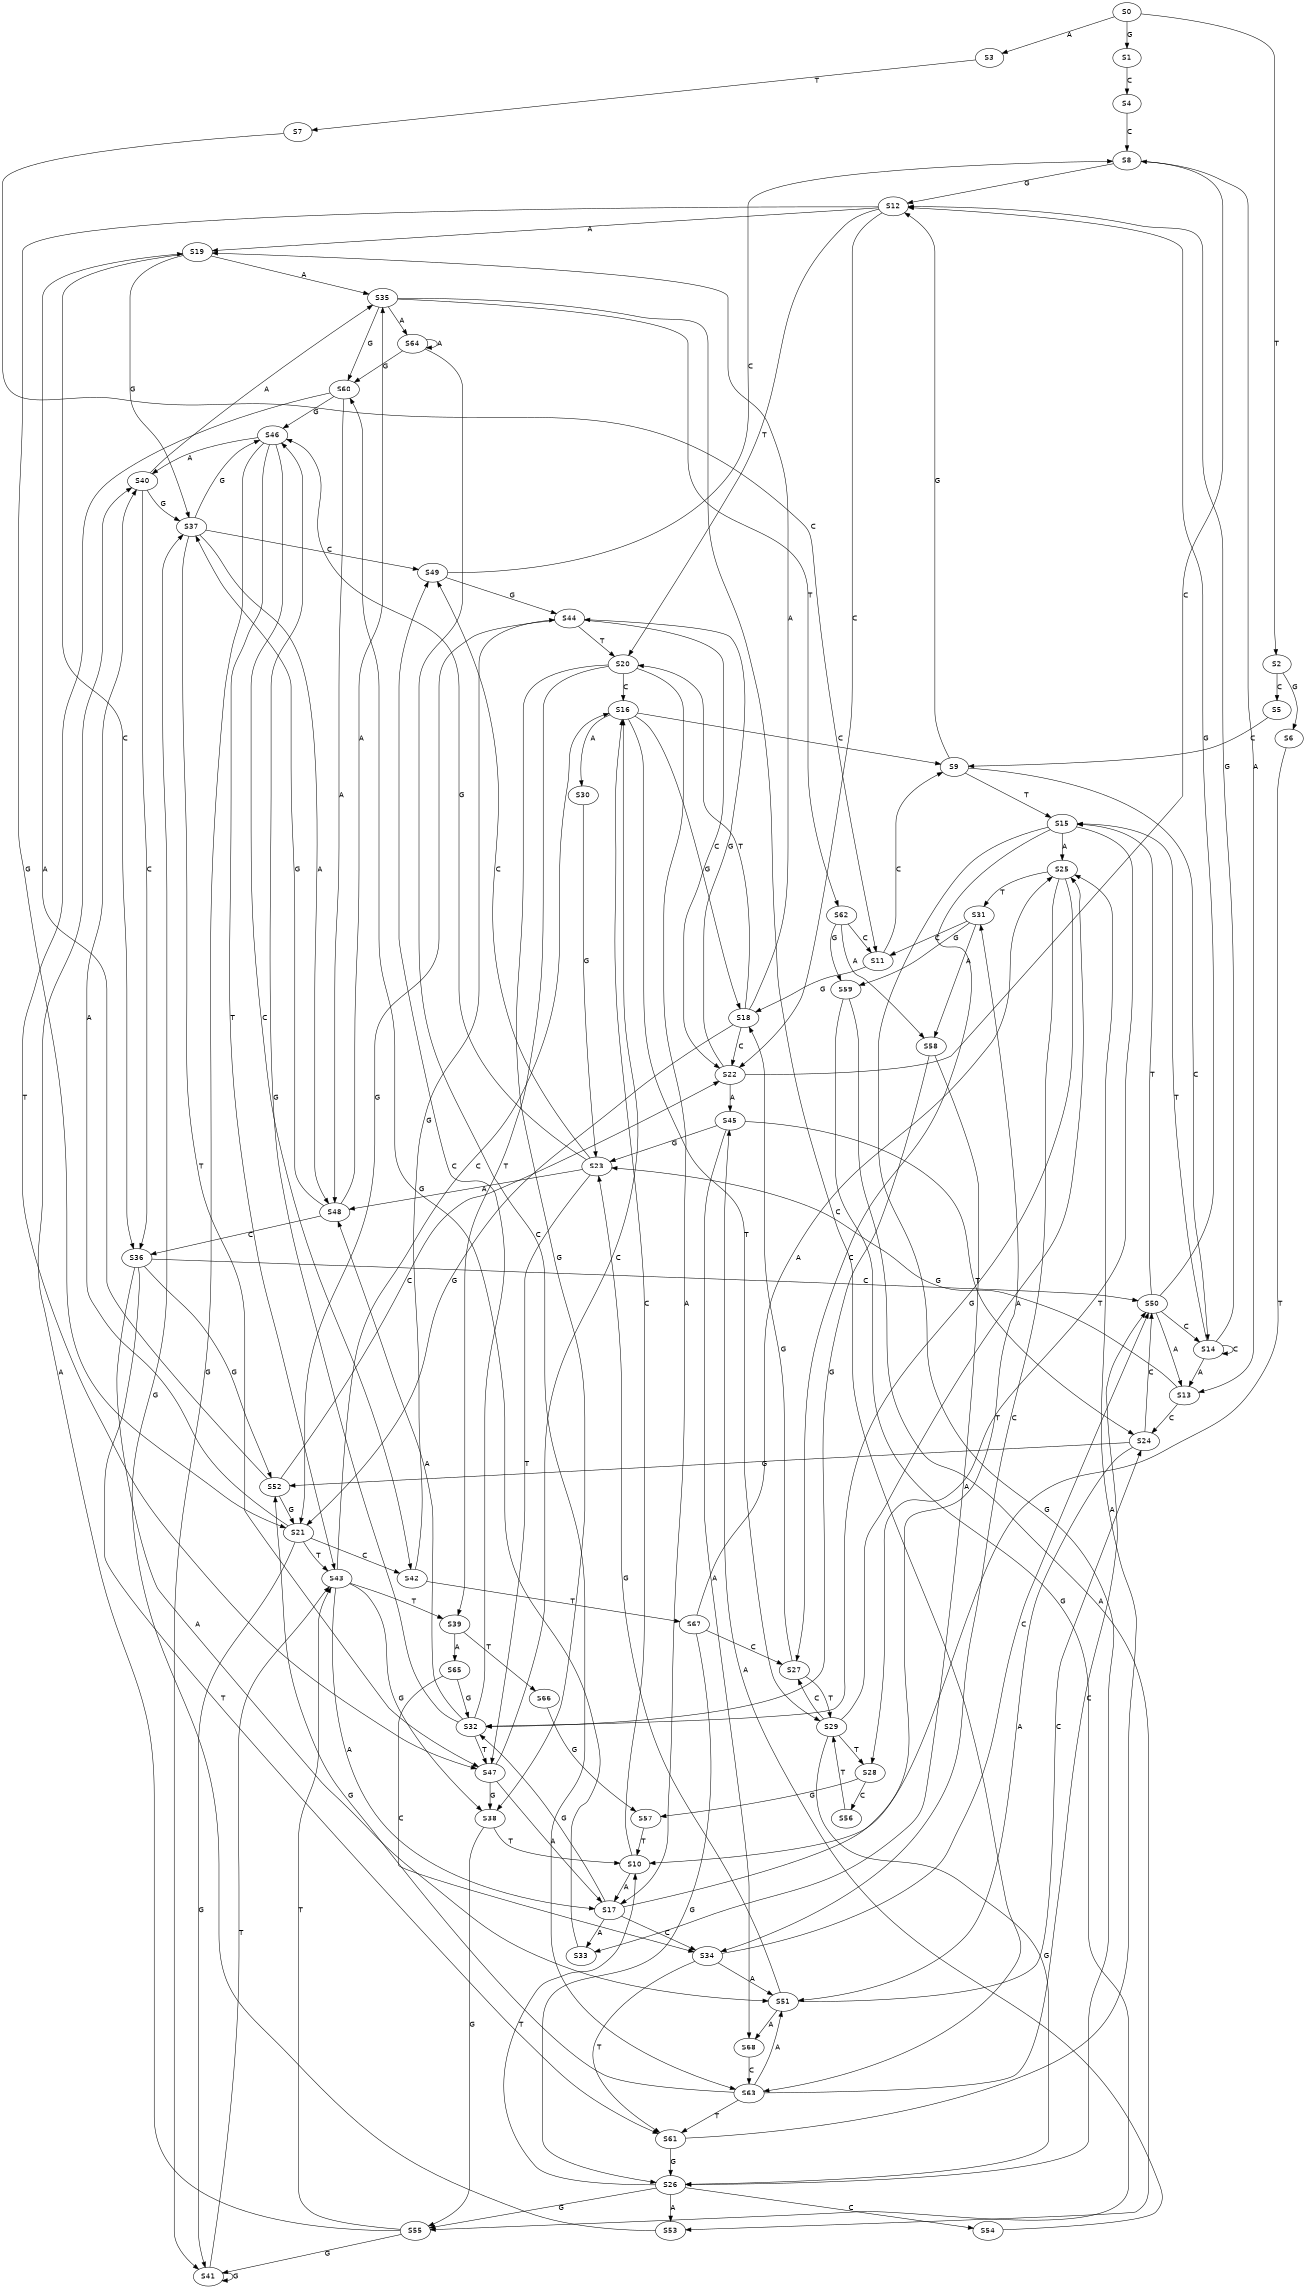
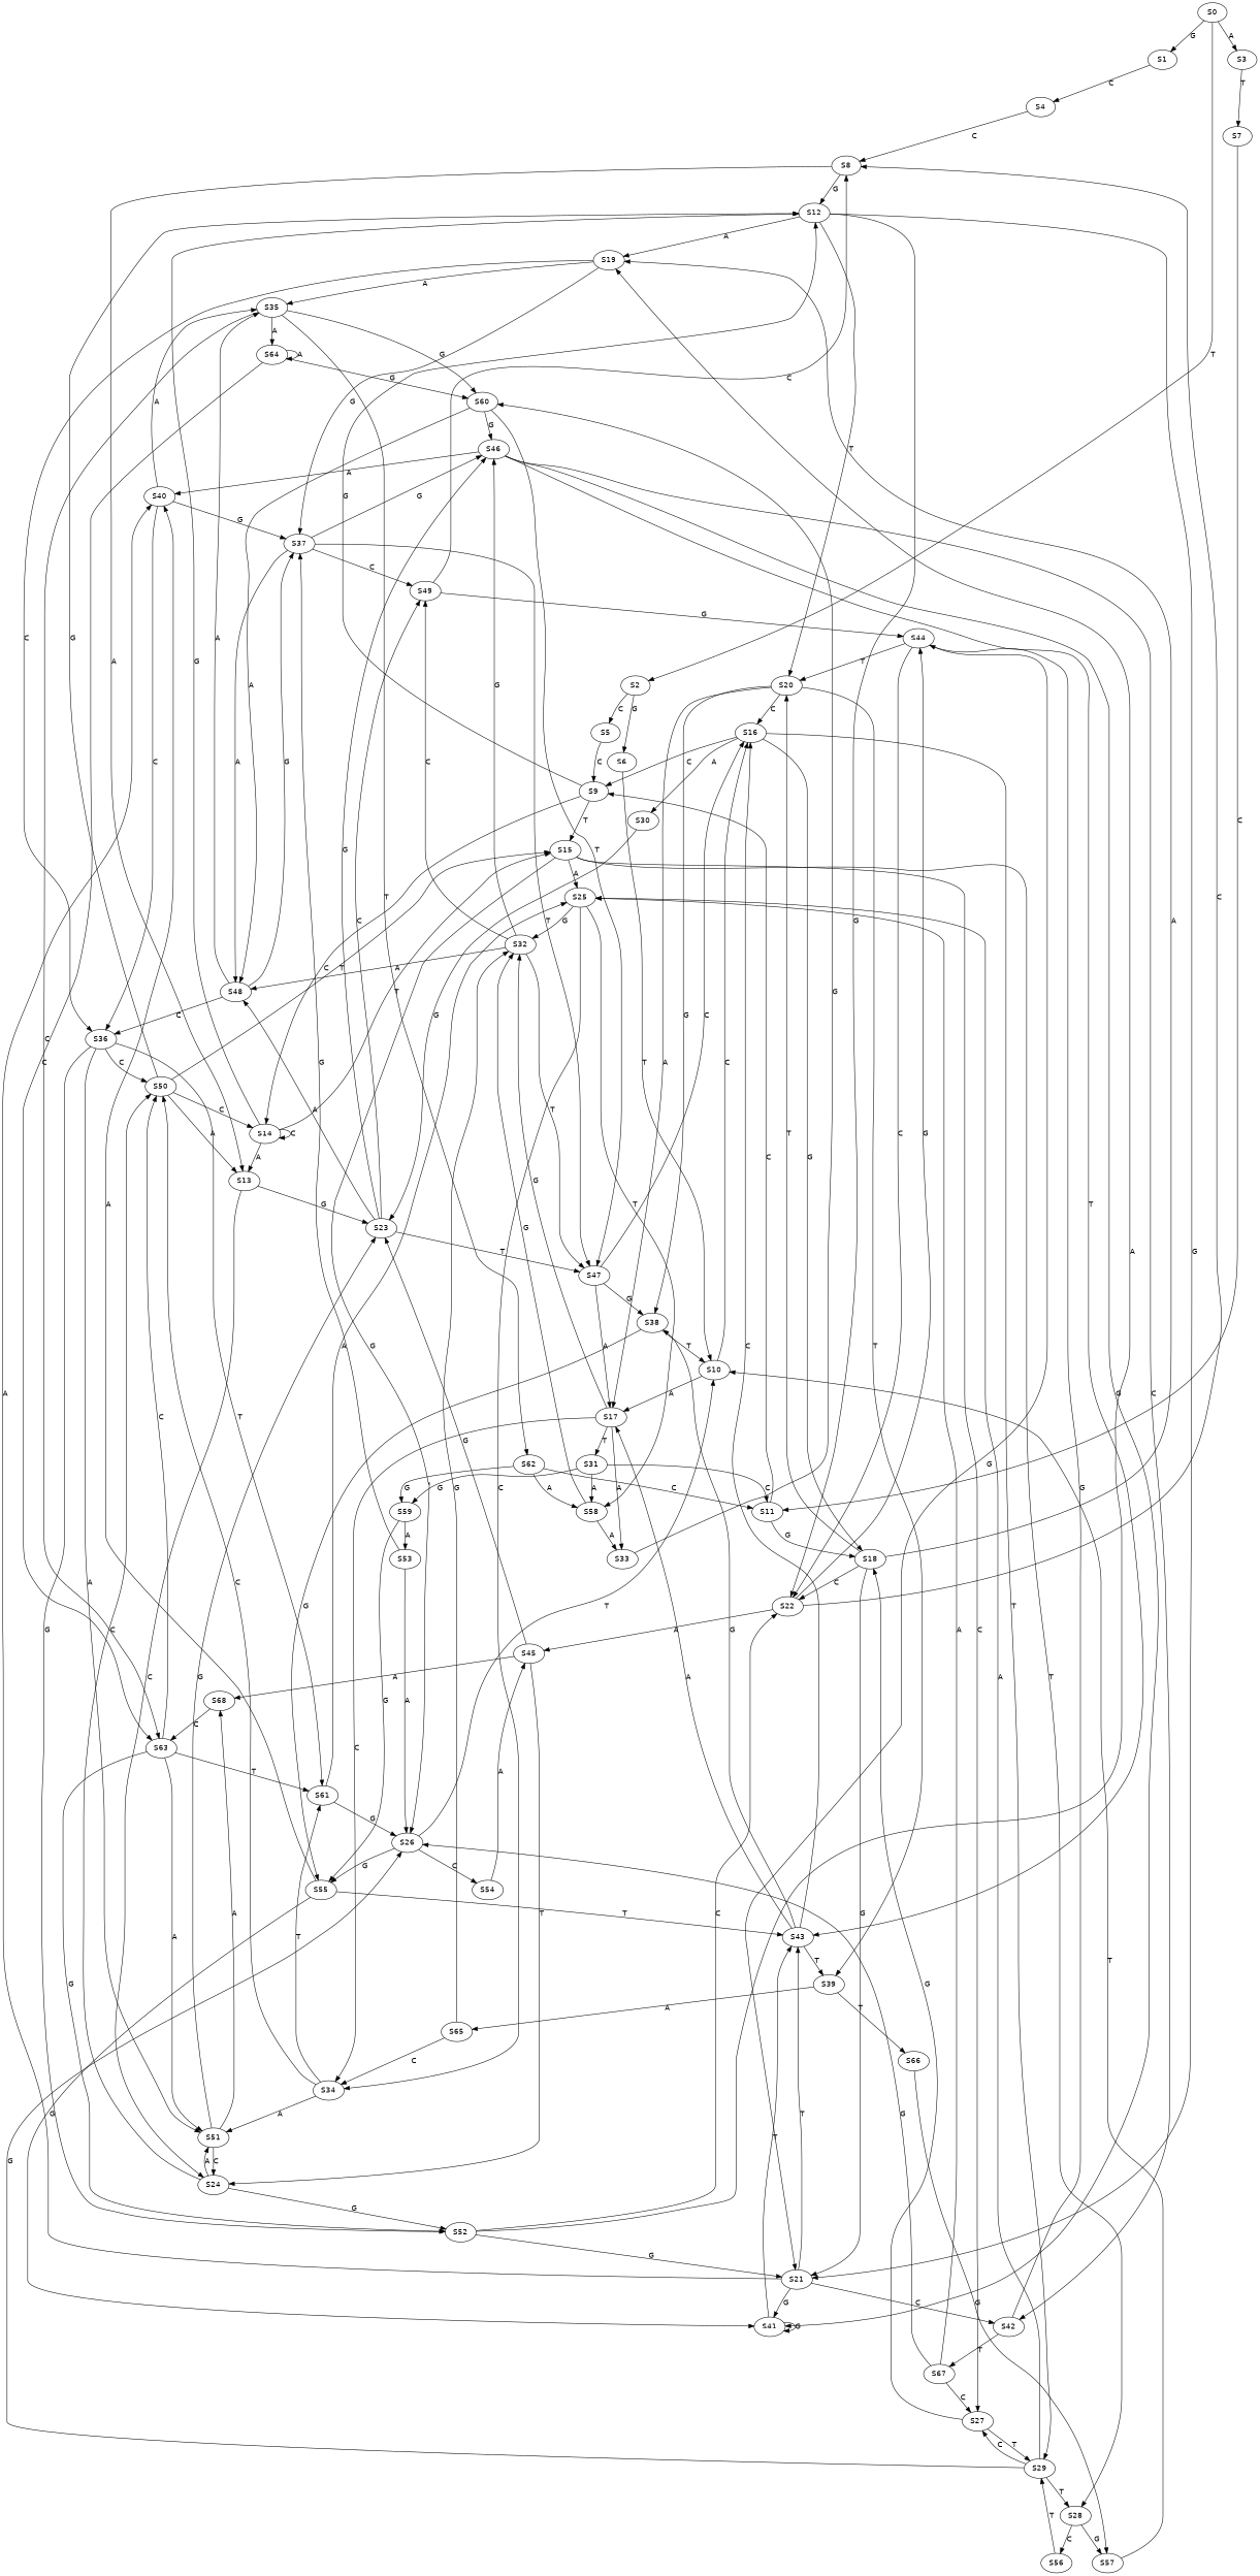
  strict digraph {
    fontname="DejaVu Sans"
    node [fontname="DejaVu Sans"]
    edge [fontname="DejaVu Sans"]
    S0
    S1
    S2
    S3
    S4
    S5
    S6
    S7
    S8
    S9
    S10
    S11
    S12
    S13
    S14
    S15
    S16
    S17
    S18
    S19
    S20
    S21
    S22
    S23
    S24
    S25
    S26
    S27
    S28
    S29
    S30
    S31
    S32
    S33
    S34
    S35
    S36
    S37
    S38
    S39
    S40
    S41
    S42
    S43
    S44
    S45
    S46
    S47
    S48
    S49
    S50
    S51
    S52
    S53
    S54
    S55
    S56
    S57
    S58
    S59
    S60
    S61
    S62
    S63
    S64
    S65
    S66
    S67
    S68
    S0 -> S1 [label=G]
    S0 -> S2 [label=T]
    S0 -> S3 [label=A]
    S1 -> S4 [label=C]
    S2 -> S5 [label=C]
    S2 -> S6 [label=G]
    S3 -> S7 [label=T]
    S4 -> S8 [label=C]
    S5 -> S9 [label=C]
    S6 -> S10 [label=T]
    S7 -> S11 [label=C]
    S8 -> S12 [label=G]
    S8 -> S13 [label=A]
    S9 -> S12 [label=G]
    S9 -> S14 [label=C]
    S9 -> S15 [label=T]
    S10 -> S16 [label=C]
    S10 -> S17 [label=A]
    S11 -> S9 [label=C]
    S11 -> S18 [label=G]
    S12 -> S19 [label=A]
    S12 -> S20 [label=T]
    S12 -> S21 [label=G]
-   S12 -> S22 [label=C]
+   S12 -> S22 [label=G]
    S13 -> S23 [label=G]
    S13 -> S24 [label=C]
    S14 -> S12 [label=G]
    S14 -> S13 [label=A]
    S14 -> S14 [label=C]
    S14 -> S15 [label=T]
    S15 -> S25 [label=A]
    S15 -> S26 [label=G]
    S15 -> S27 [label=C]
    S15 -> S28 [label=T]
    S16 -> S9 [label=C]
    S16 -> S18 [label=G]
    S16 -> S29 [label=T]
    S16 -> S30 [label=A]
    S17 -> S31 [label=T]
    S17 -> S32 [label=G]
    S17 -> S33 [label=A]
    S17 -> S34 [label=C]
    S18 -> S19 [label=A]
    S18 -> S20 [label=T]
    S18 -> S21 [label=G]
    S18 -> S22 [label=C]
    S19 -> S35 [label=A]
    S19 -> S36 [label=C]
    S19 -> S37 [label=G]
    S20 -> S16 [label=C]
    S20 -> S17 [label=A]
    S20 -> S38 [label=G]
    S20 -> S39 [label=T]
    S21 -> S40 [label=A]
    S21 -> S41 [label=G]
    S21 -> S42 [label=C]
    S21 -> S43 [label=T]
    S22 -> S8 [label=C]
    S22 -> S44 [label=G]
    S22 -> S45 [label=A]
    S23 -> S46 [label=G]
    S23 -> S47 [label=T]
    S23 -> S48 [label=A]
    S23 -> S49 [label=C]
    S24 -> S50 [label=C]
    S24 -> S51 [label=A]
    S24 -> S52 [label=G]
-   S25 -> S31 [label=T]
+   S25 -> S58 [label=T]
    S25 -> S32 [label=G]
    S25 -> S34 [label=C]
    S26 -> S10 [label=T]
-   S26 -> S53 [label=A]
+   S53 -> S26 [label=A]
    S26 -> S54 [label=C]
    S26 -> S55 [label=G]
    S27 -> S18 [label=G]
    S27 -> S29 [label=T]
    S28 -> S56 [label=C]
    S28 -> S57 [label=G]
    S29 -> S25 [label=A]
    S29 -> S26 [label=G]
    S29 -> S27 [label=C]
    S29 -> S28 [label=T]
    S30 -> S23 [label=G]
    S31 -> S11 [label=C]
    S31 -> S58 [label=A]
    S31 -> S59 [label=G]
    S32 -> S46 [label=G]
    S32 -> S47 [label=T]
    S32 -> S48 [label=A]
    S32 -> S49 [label=C]
    S33 -> S60 [label=G]
    S34 -> S50 [label=C]
    S34 -> S51 [label=A]
    S34 -> S61 [label=T]
    S35 -> S60 [label=G]
    S35 -> S62 [label=T]
    S35 -> S63 [label=C]
    S35 -> S64 [label=A]
    S36 -> S50 [label=C]
    S36 -> S51 [label=A]
    S36 -> S52 [label=G]
    S36 -> S61 [label=T]
    S37 -> S46 [label=G]
    S37 -> S47 [label=T]
    S37 -> S48 [label=A]
    S37 -> S49 [label=C]
    S38 -> S10 [label=T]
    S38 -> S55 [label=G]
    S39 -> S65 [label=A]
    S39 -> S66 [label=T]
    S40 -> S35 [label=A]
    S40 -> S36 [label=C]
    S40 -> S37 [label=G]
    S41 -> S41 [label=G]
    S41 -> S43 [label=T]
    S42 -> S44 [label=G]
    S42 -> S67 [label=T]
    S43 -> S16 [label=C]
    S43 -> S17 [label=A]
    S43 -> S38 [label=G]
    S43 -> S39 [label=T]
    S44 -> S20 [label=T]
    S44 -> S21 [label=G]
    S44 -> S22 [label=C]
    S45 -> S23 [label=G]
    S45 -> S24 [label=T]
    S45 -> S68 [label=A]
    S46 -> S40 [label=A]
    S46 -> S41 [label=G]
    S46 -> S42 [label=C]
    S46 -> S43 [label=T]
    S47 -> S16 [label=C]
    S47 -> S17 [label=A]
    S47 -> S38 [label=G]
    S48 -> S35 [label=A]
    S48 -> S36 [label=C]
    S48 -> S37 [label=G]
    S49 -> S8 [label=C]
    S49 -> S44 [label=G]
    S50 -> S12 [label=G]
    S50 -> S13 [label=A]
    S50 -> S14 [label=C]
    S50 -> S15 [label=T]
    S51 -> S23 [label=G]
    S51 -> S24 [label=C]
    S51 -> S68 [label=A]
    S52 -> S19 [label=A]
    S52 -> S21 [label=G]
    S52 -> S22 [label=C]
    S53 -> S37 [label=G]
    S54 -> S45 [label=A]
    S55 -> S40 [label=A]
    S55 -> S41 [label=G]
    S55 -> S43 [label=T]
    S56 -> S29 [label=T]
    S57 -> S10 [label=T]
    S58 -> S32 [label=G]
    S58 -> S33 [label=A]
    S59 -> S53 [label=A]
    S59 -> S55 [label=G]
    S60 -> S46 [label=G]
    S60 -> S47 [label=T]
    S60 -> S48 [label=A]
    S61 -> S25 [label=A]
    S61 -> S26 [label=G]
    S62 -> S11 [label=C]
    S62 -> S58 [label=A]
    S62 -> S59 [label=G]
    S63 -> S50 [label=C]
    S63 -> S51 [label=A]
    S63 -> S52 [label=G]
    S63 -> S61 [label=T]
    S64 -> S60 [label=G]
    S64 -> S63 [label=C]
    S64 -> S64 [label=A]
    S65 -> S32 [label=G]
    S65 -> S34 [label=C]
    S66 -> S57 [label=G]
    S67 -> S25 [label=A]
    S67 -> S26 [label=G]
    S67 -> S27 [label=C]
    S68 -> S63 [label=C]
  }
